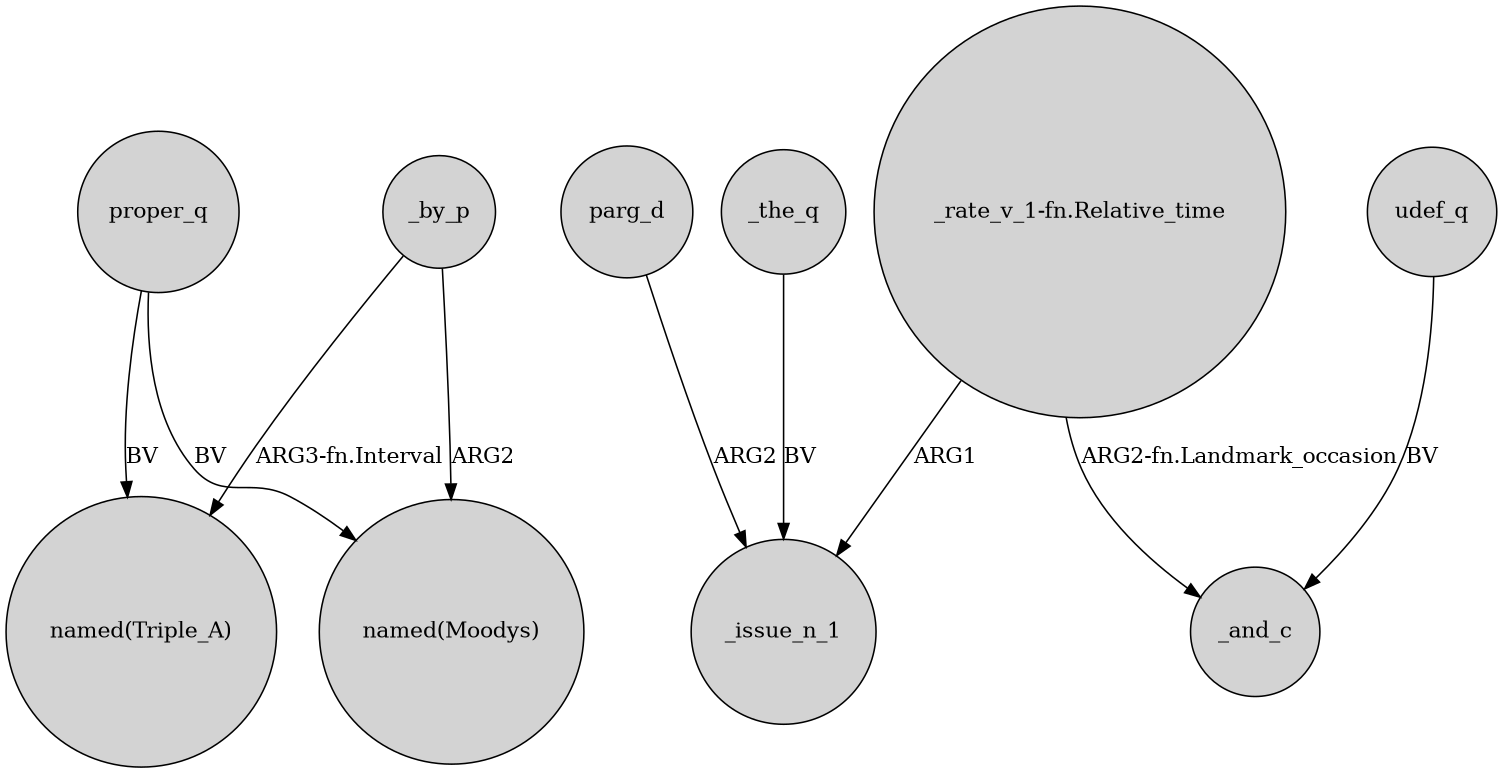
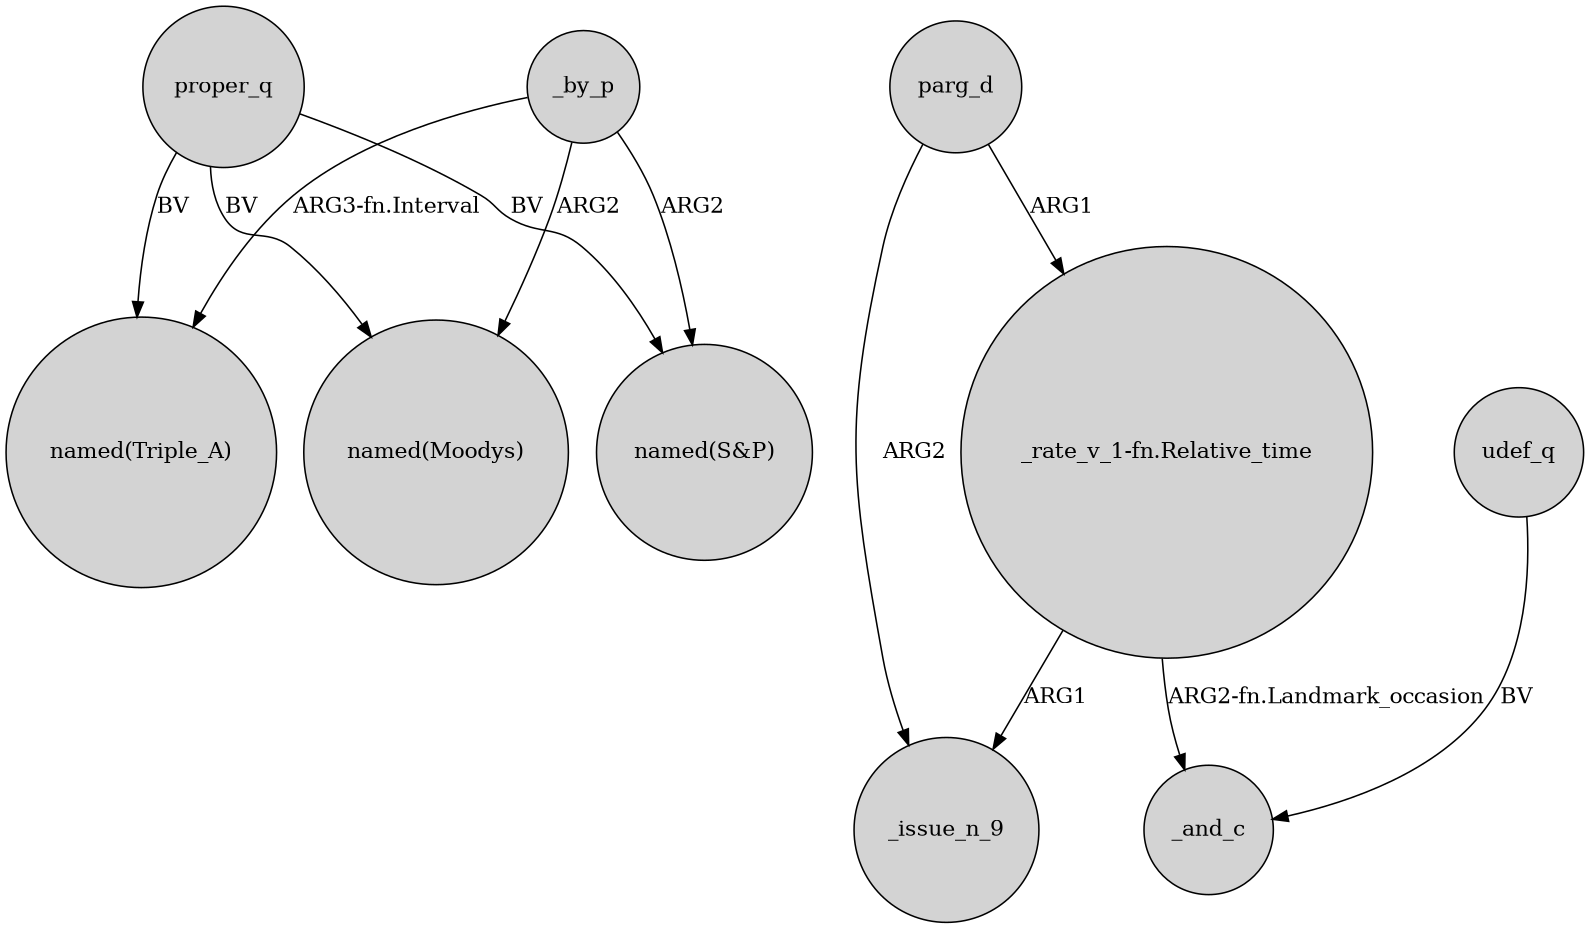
  digraph {
    node [shape=circle style=filled]
    proper_q
    "named(Triple_A)"
+   "named(S&P)"
    "named(Moodys)"
    parg_d
-   _issue_n_1
+   _issue_n_1 [label=_issue_n_9]
    "_rate_v_1-fn.Relative_time"
    _and_c
    _by_p
    udef_q
-   _the_q
    proper_q -> "named(Triple_A)" [label=BV]
+   proper_q -> "named(S&P)" [label=BV]
    proper_q -> "named(Moodys)" [label=BV]
    parg_d -> _issue_n_1 [label=ARG2]
+   parg_d -> "_rate_v_1-fn.Relative_time" [label=ARG1]
    "_rate_v_1-fn.Relative_time" -> _issue_n_1 [label=ARG1]
    "_rate_v_1-fn.Relative_time" -> _and_c [label="ARG2-fn.Landmark_occasion"]
    _by_p -> "named(Triple_A)" [label="ARG3-fn.Interval"]
+   _by_p -> "named(S&P)" [label=ARG2]
    _by_p -> "named(Moodys)" [label=ARG2]
    udef_q -> _and_c [label=BV]
-   _the_q -> _issue_n_1 [label=BV]
  }
